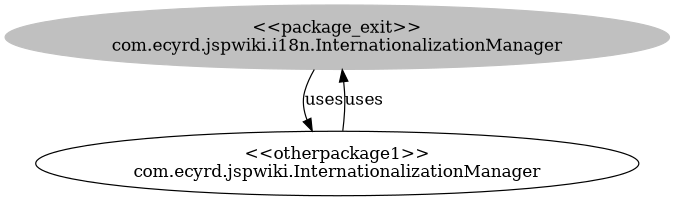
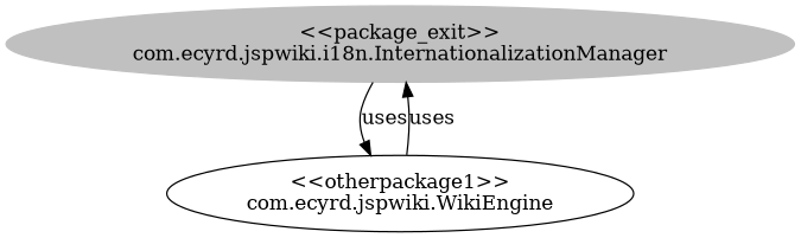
  digraph {
    n1 [color=grey label="<<package_exit>>\ncom.ecyrd.jspwiki.i18n.InternationalizationManager" style=filled]
-   n2 [label="<<otherpackage1>>\ncom.ecyrd.jspwiki.InternationalizationManager"]
+   n2 [label="<<otherpackage1>>\ncom.ecyrd.jspwiki.WikiEngine"]
    n1 -> n2 [label=uses]
    n2 -> n1 [label=uses]
  }
